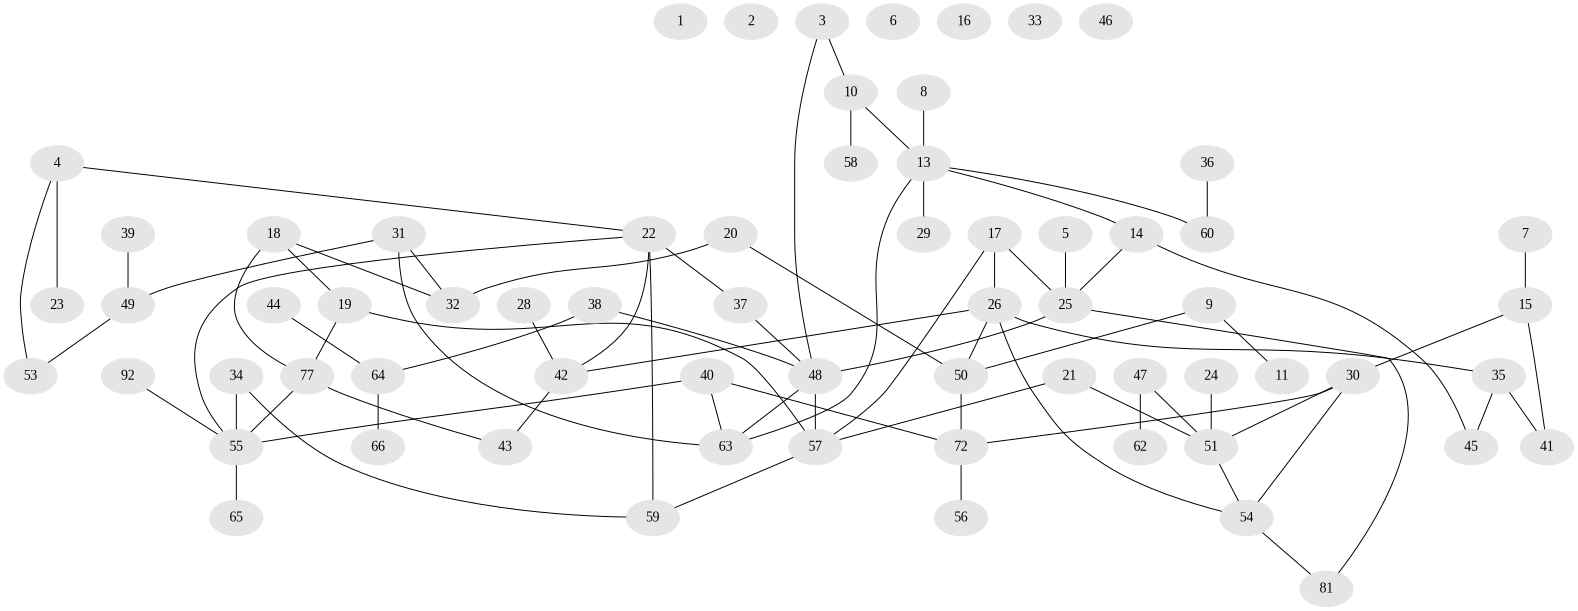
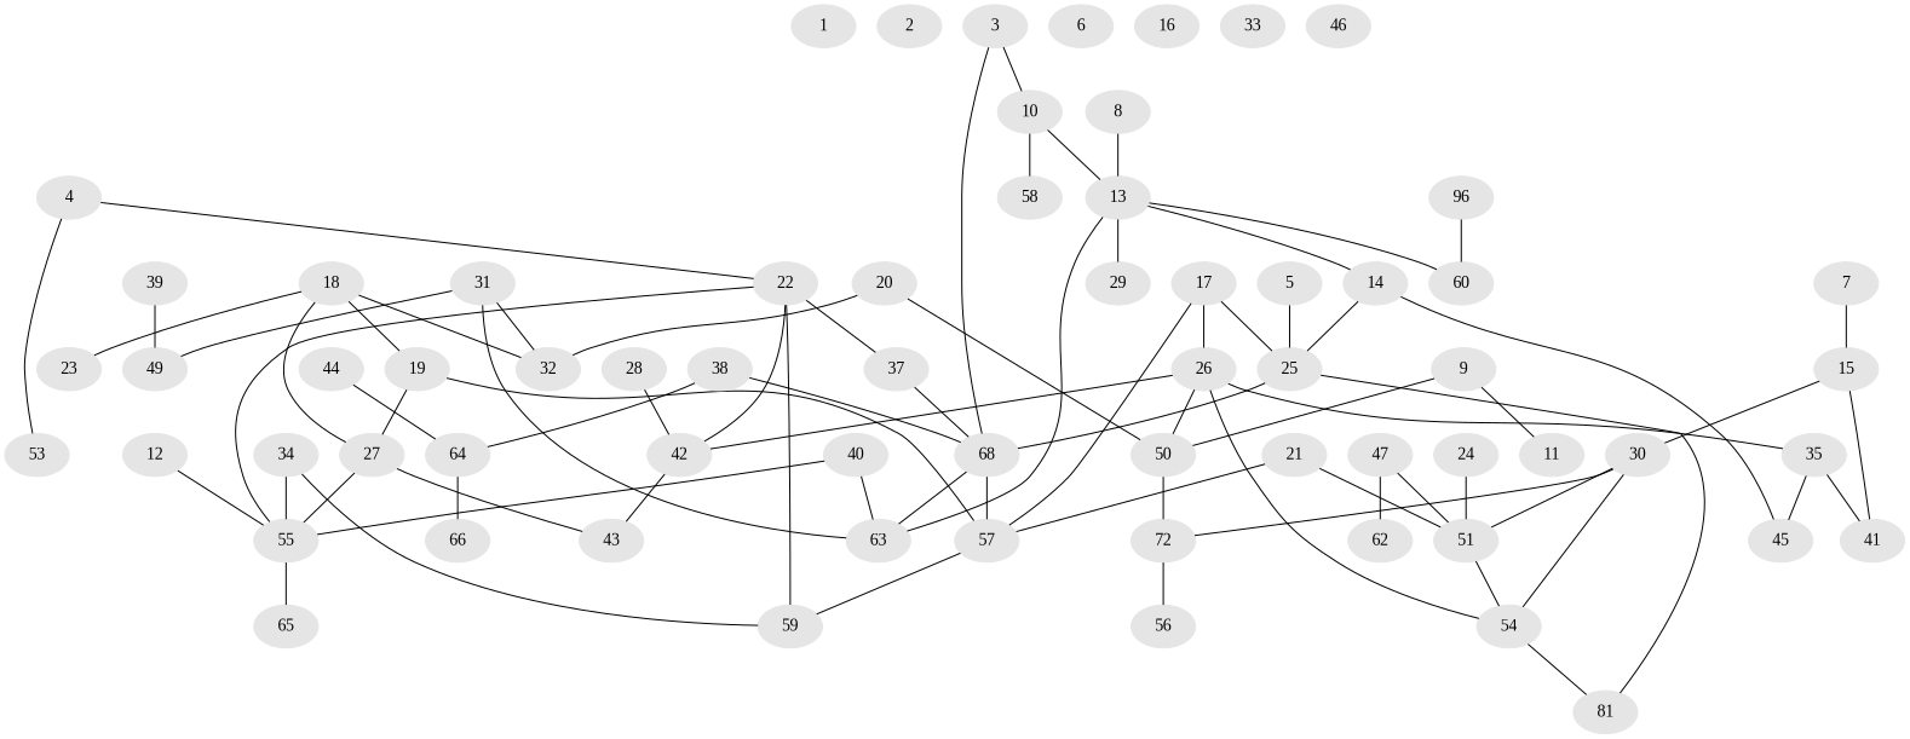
  graph {
    fontname="Liberation Serif"
    node [color=gray90 fontname="Liberation Serif" style=filled]
    edge [fontname="Liberation Serif"]
    1
    2
    3
    10
-   48
+   48 [label=68]
    13
    58
    14
    29
    60
    63
    57
    4
    22
    53
    55
    37
    42
    59
    5
    25
    n22 [label=81]
    6
    7
    15
    30
    41
    8
    9
    11
    50
    n32 [label=72]
-   12 [label=92]
+   12
    65
    45
    51
    54
    16
    17
    26
    35
    18
    19
    23
-   27 [label=77]
+   27
    32
    43
    20
    21
    38
    64
    24
    28
    56
    31
    49
    33
    34
-   36
+   36 [label=96]
    66
    39
    40
    44
    46
    47
    62
    3 -- 10
    3 -- 48
    10 -- 13
    10 -- 58
    48 -- 63
    48 -- 57
    13 -- 14
    13 -- 29
    13 -- 60
    13 -- 63
    14 -- 25
    14 -- 45
    57 -- 59
    4 -- 22
    4 -- 53
    22 -- 55
    22 -- 37
    22 -- 42
    22 -- 59
    55 -- 65
    37 -- 48
    42 -- 43
    5 -- 25
    25 -- 48
    25 -- n22
    7 -- 15
    15 -- 30
    15 -- 41
    30 -- n32
    30 -- 51
    30 -- 54
    8 -- 13
    9 -- 11
    9 -- 50
    50 -- n32
    n32 -- 56
    12 -- 55
    51 -- 54
    54 -- n22
    17 -- 57
    17 -- 25
    17 -- 26
    26 -- 42
    26 -- 50
    26 -- 54
    26 -- 35
    35 -- 41
    35 -- 45
    18 -- 19
-   4 -- 23
+   18 -- 23
    18 -- 27
    18 -- 32
    19 -- 57
    19 -- 27
    27 -- 55
    27 -- 43
    20 -- 50
    20 -- 32
    21 -- 57
    21 -- 51
    38 -- 48
    38 -- 64
    64 -- 66
    24 -- 51
    28 -- 42
    31 -- 63
    31 -- 32
    31 -- 49
-   49 -- 53
    34 -- 55
    34 -- 59
    36 -- 60
    39 -- 49
    40 -- 63
    40 -- 55
-   40 -- n32
    44 -- 64
    47 -- 51
    47 -- 62
  }
